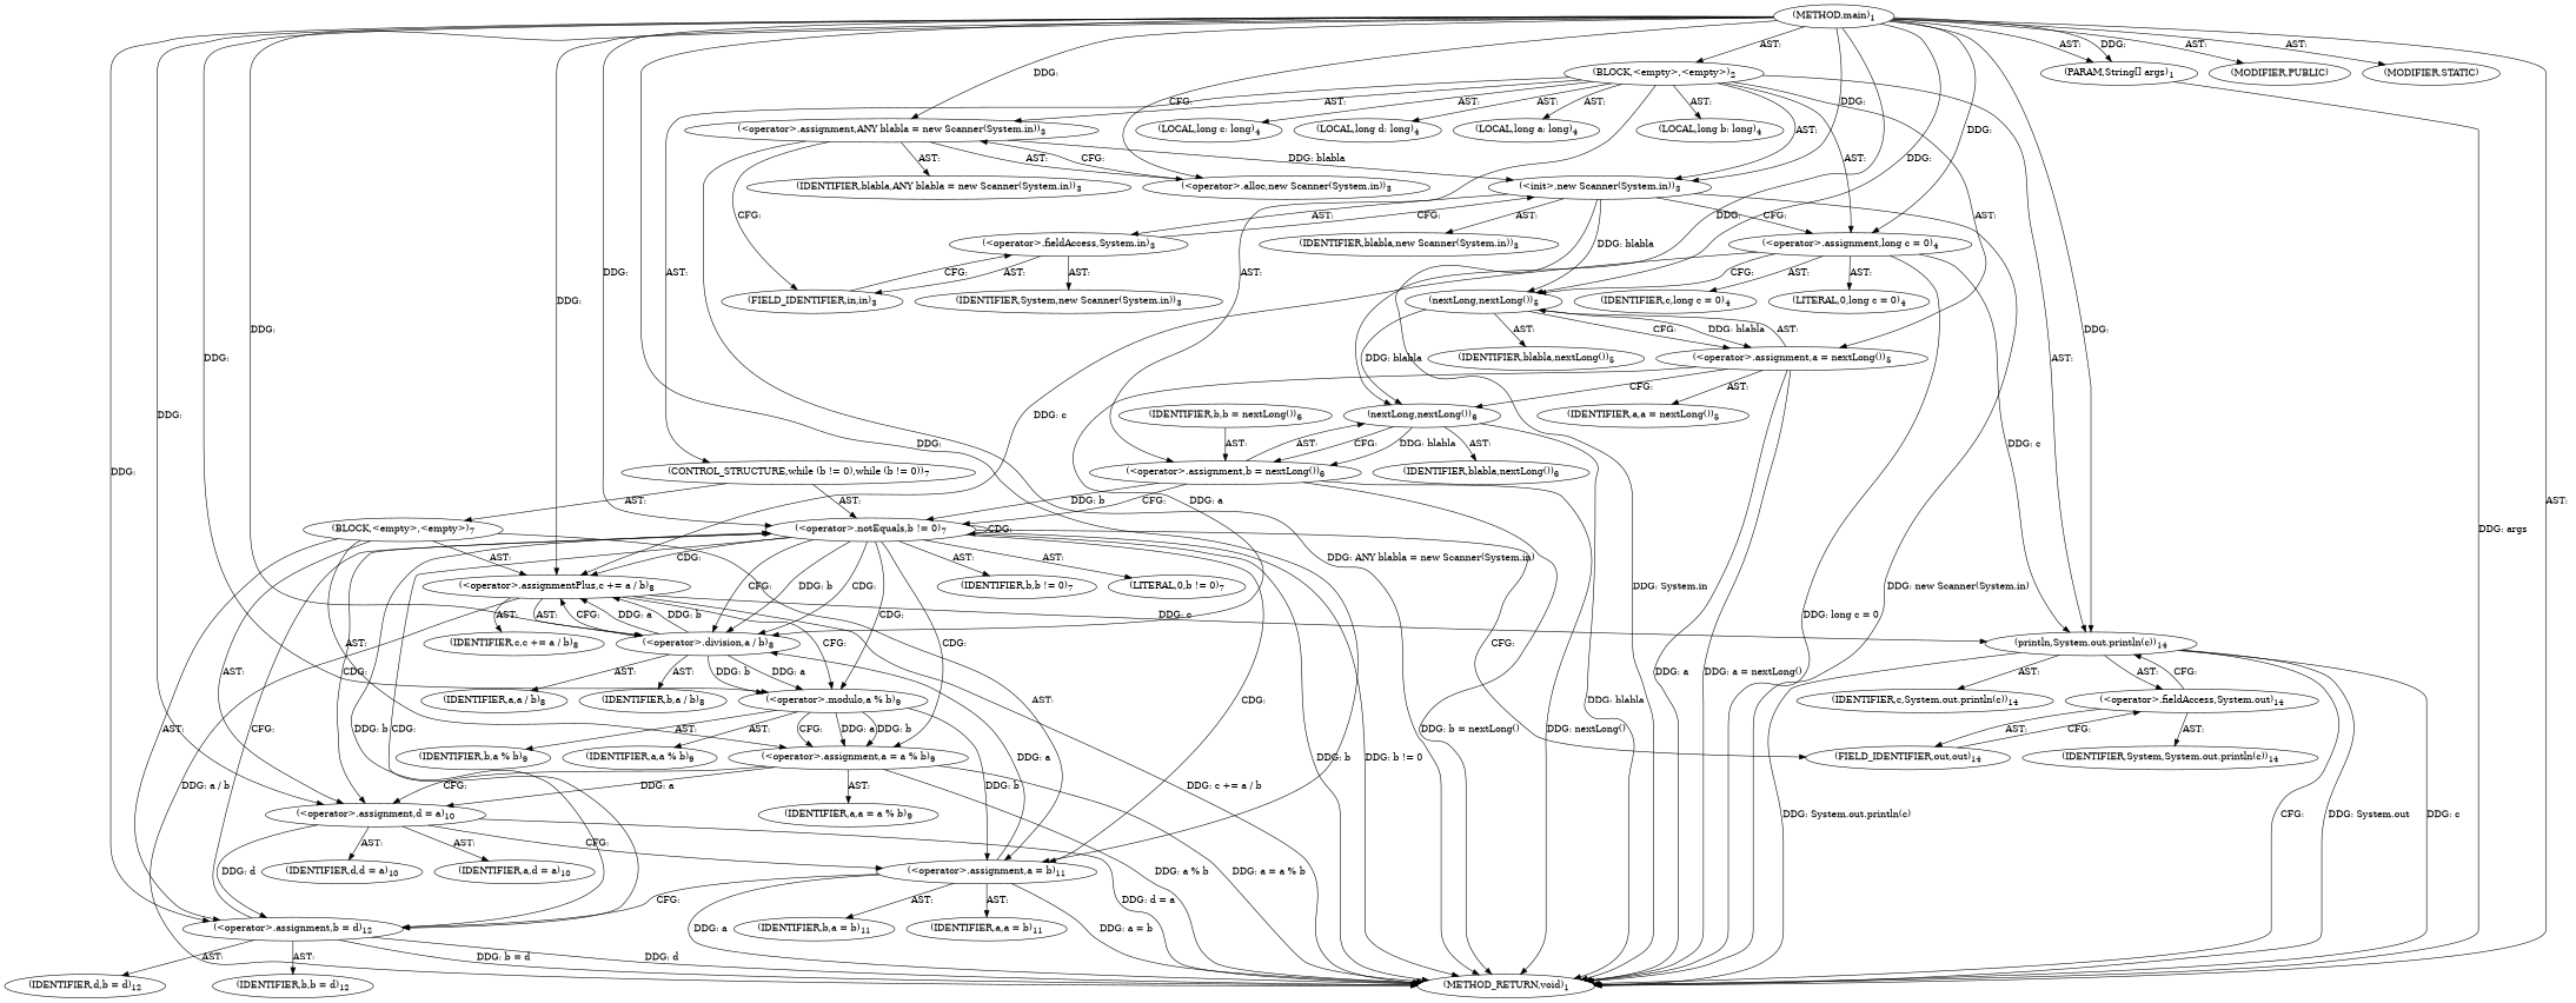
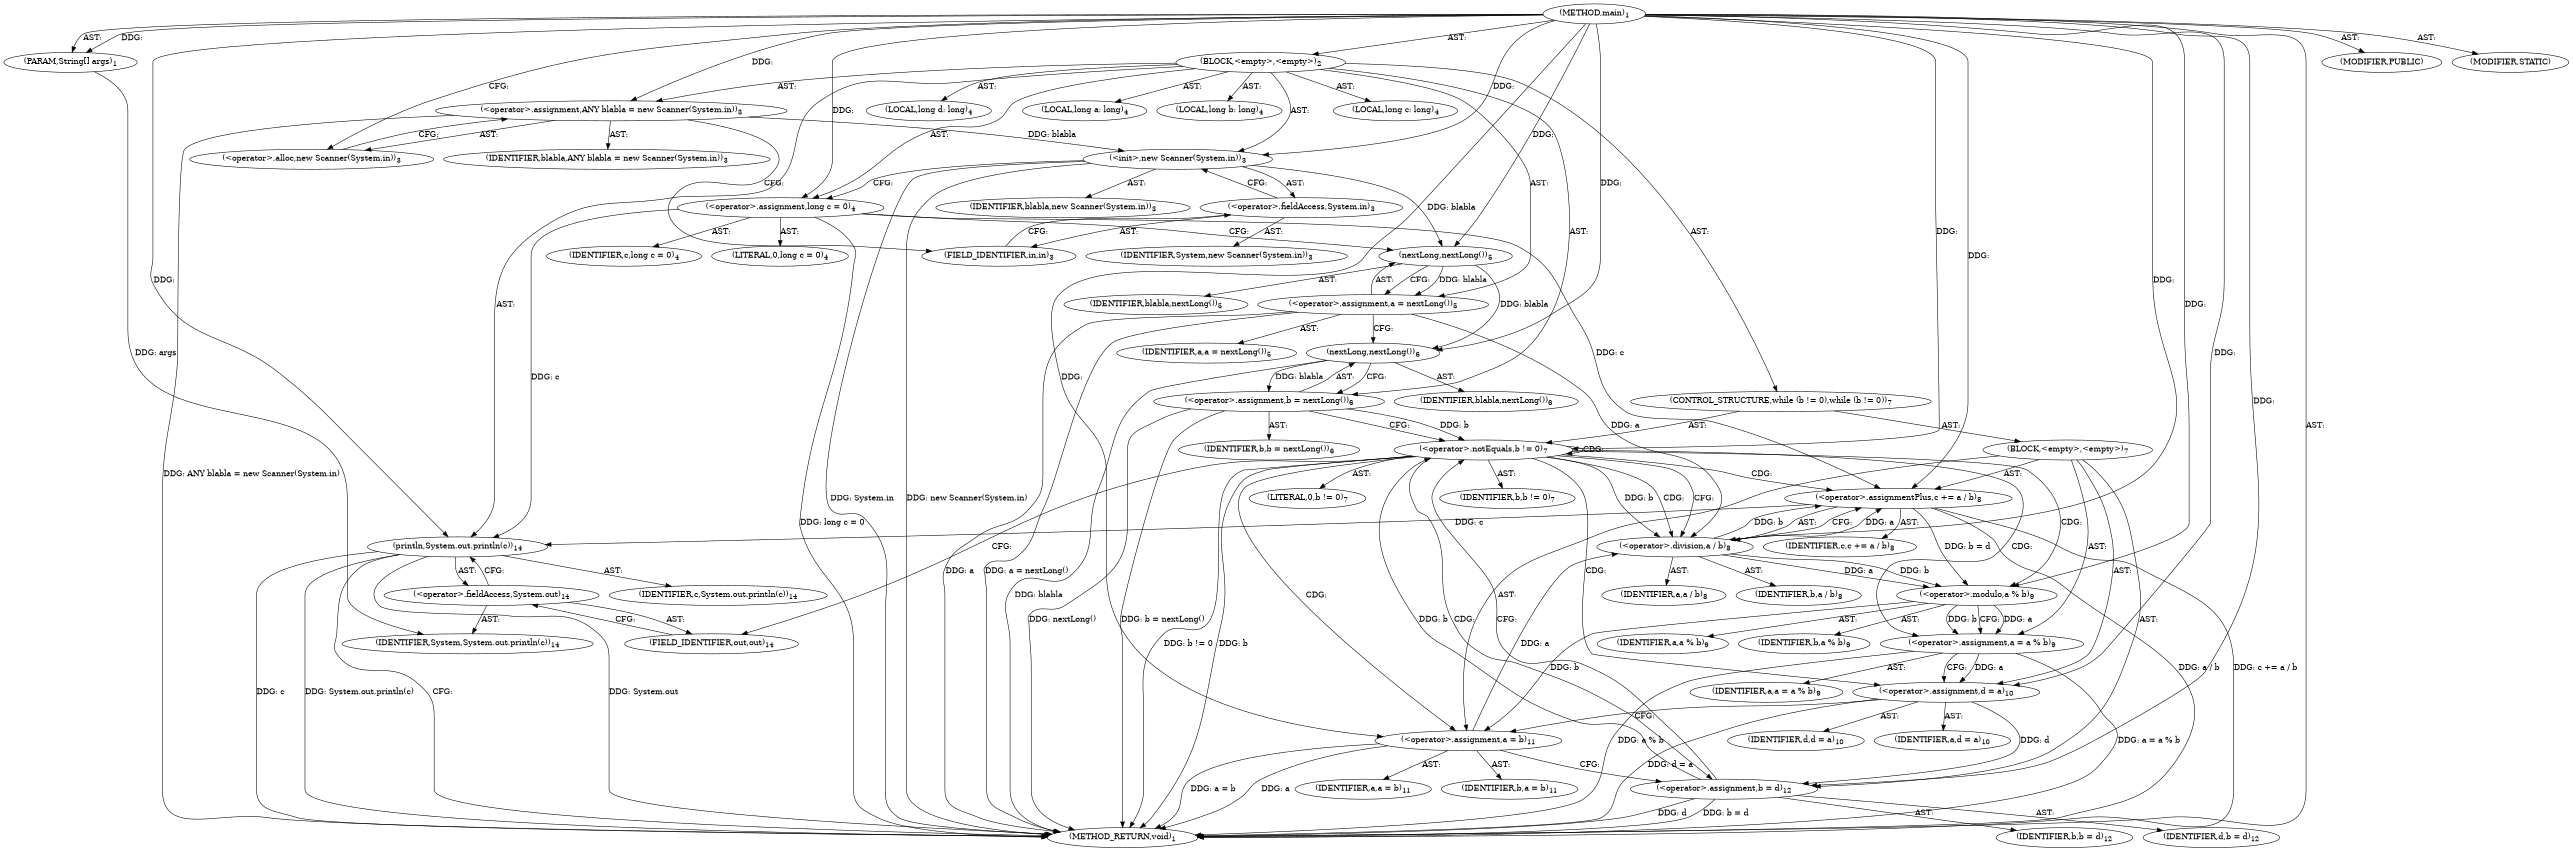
  digraph {
    n1 [label=<(METHOD,main)<SUB>1</SUB>>]
    n2 [label=<(PARAM,String[] args)<SUB>1</SUB>>]
    n3 [label=<(BLOCK,&lt;empty&gt;,&lt;empty&gt;)<SUB>2</SUB>>]
    n4 [label=<(&lt;operator&gt;.assignment,ANY blabla = new Scanner(System.in))<SUB>3</SUB>>]
    n5 [label=<(&lt;operator&gt;.alloc,new Scanner(System.in))<SUB>3</SUB>>]
    n6 [label=<(&lt;init&gt;,new Scanner(System.in))<SUB>3</SUB>>]
    n7 [label=<(&lt;operator&gt;.assignment,long c = 0)<SUB>4</SUB>>]
    n8 [label=<(nextLong,nextLong())<SUB>5</SUB>>]
    n9 [label=<(nextLong,nextLong())<SUB>6</SUB>>]
    n10 [label=<(&lt;operator&gt;.notEquals,b != 0)<SUB>7</SUB>>]
    n11 [label=<(&lt;operator&gt;.assignmentPlus,c += a / b)<SUB>8</SUB>>]
    n12 [label=<(&lt;operator&gt;.division,a / b)<SUB>8</SUB>>]
    n13 [label=<(&lt;operator&gt;.modulo,a % b)<SUB>9</SUB>>]
    n14 [label=<(&lt;operator&gt;.assignment,d = a)<SUB>10</SUB>>]
    n15 [label=<(&lt;operator&gt;.assignment,a = b)<SUB>11</SUB>>]
    n16 [label=<(&lt;operator&gt;.assignment,b = d)<SUB>12</SUB>>]
    n17 [label=<(println,System.out.println(c))<SUB>14</SUB>>]
    n18 [label=<(MODIFIER,PUBLIC)>]
    n19 [label=<(MODIFIER,STATIC)>]
    n20 [label=<(METHOD_RETURN,void)<SUB>1</SUB>>]
    n21 [label=<(LOCAL,long a: long)<SUB>4</SUB>>]
    n22 [label=<(LOCAL,long b: long)<SUB>4</SUB>>]
    n23 [label=<(LOCAL,long c: long)<SUB>4</SUB>>]
    n24 [label=<(LOCAL,long d: long)<SUB>4</SUB>>]
    n25 [label=<(&lt;operator&gt;.assignment,a = nextLong())<SUB>5</SUB>>]
    n26 [label=<(&lt;operator&gt;.assignment,b = nextLong())<SUB>6</SUB>>]
    n27 [label=<(CONTROL_STRUCTURE,while (b != 0),while (b != 0))<SUB>7</SUB>>]
    n28 [label=<(IDENTIFIER,blabla,ANY blabla = new Scanner(System.in))<SUB>3</SUB>>]
    n29 [label=<(FIELD_IDENTIFIER,in,in)<SUB>3</SUB>>]
    n30 [label=<(IDENTIFIER,blabla,new Scanner(System.in))<SUB>3</SUB>>]
    n31 [label=<(&lt;operator&gt;.fieldAccess,System.in)<SUB>3</SUB>>]
    n32 [label=<(IDENTIFIER,c,long c = 0)<SUB>4</SUB>>]
    n33 [label=<(LITERAL,0,long c = 0)<SUB>4</SUB>>]
    n34 [label=<(IDENTIFIER,blabla,nextLong())<SUB>5</SUB>>]
    n35 [label=<(IDENTIFIER,blabla,nextLong())<SUB>6</SUB>>]
    n36 [label=<(IDENTIFIER,b,b != 0)<SUB>7</SUB>>]
    n37 [label=<(LITERAL,0,b != 0)<SUB>7</SUB>>]
    n38 [label=<(&lt;operator&gt;.assignment,a = a % b)<SUB>9</SUB>>]
    n39 [label=<(FIELD_IDENTIFIER,out,out)<SUB>14</SUB>>]
    n40 [label=<(IDENTIFIER,c,c += a / b)<SUB>8</SUB>>]
    n41 [label=<(IDENTIFIER,a,a / b)<SUB>8</SUB>>]
    n42 [label=<(IDENTIFIER,b,a / b)<SUB>8</SUB>>]
    n43 [label=<(IDENTIFIER,a,a % b)<SUB>9</SUB>>]
    n44 [label=<(IDENTIFIER,b,a % b)<SUB>9</SUB>>]
    n45 [label=<(IDENTIFIER,d,d = a)<SUB>10</SUB>>]
    n46 [label=<(IDENTIFIER,a,d = a)<SUB>10</SUB>>]
    n47 [label=<(IDENTIFIER,a,a = b)<SUB>11</SUB>>]
    n48 [label=<(IDENTIFIER,b,a = b)<SUB>11</SUB>>]
    n49 [label=<(IDENTIFIER,b,b = d)<SUB>12</SUB>>]
    n50 [label=<(IDENTIFIER,d,b = d)<SUB>12</SUB>>]
    n51 [label=<(&lt;operator&gt;.fieldAccess,System.out)<SUB>14</SUB>>]
    n52 [label=<(IDENTIFIER,c,System.out.println(c))<SUB>14</SUB>>]
    n53 [label=<(IDENTIFIER,a,a = nextLong())<SUB>5</SUB>>]
    n54 [label=<(IDENTIFIER,b,b = nextLong())<SUB>6</SUB>>]
    n55 [label=<(BLOCK,&lt;empty&gt;,&lt;empty&gt;)<SUB>7</SUB>>]
    n56 [label=<(IDENTIFIER,System,new Scanner(System.in))<SUB>3</SUB>>]
    n57 [label=<(IDENTIFIER,a,a = a % b)<SUB>9</SUB>>]
    n58 [label=<(IDENTIFIER,System,System.out.println(c))<SUB>14</SUB>>]
    n1 -> n2 [label="AST: "]
    n1 -> n2 [label="DDG: "]
    n1 -> n3 [label="AST: "]
    n1 -> n4 [label="DDG: "]
    n1 -> n5 [label="CFG: "]
    n1 -> n6 [label="DDG: "]
    n1 -> n7 [label="DDG: "]
    n1 -> n8 [label="DDG: "]
    n1 -> n9 [label="DDG: "]
    n1 -> n10 [label="DDG: "]
    n1 -> n11 [label="DDG: "]
    n1 -> n12 [label="DDG: "]
    n1 -> n13 [label="DDG: "]
    n1 -> n14 [label="DDG: "]
    n1 -> n15 [label="DDG: "]
    n1 -> n16 [label="DDG: "]
    n1 -> n17 [label="DDG: "]
    n1 -> n18 [label="AST: "]
    n1 -> n19 [label="AST: "]
    n1 -> n20 [label="AST: "]
-   n2 -> n20 [label="DDG: args"]
+   n2 -> n58 [label="DDG: args"]
    n3 -> n4 [label="AST: "]
    n3 -> n6 [label="AST: "]
    n3 -> n7 [label="AST: "]
    n3 -> n17 [label="AST: "]
    n3 -> n21 [label="AST: "]
    n3 -> n22 [label="AST: "]
    n3 -> n23 [label="AST: "]
    n3 -> n24 [label="AST: "]
    n3 -> n25 [label="AST: "]
    n3 -> n26 [label="AST: "]
    n3 -> n27 [label="AST: "]
    n4 -> n5 [label="AST: "]
    n4 -> n6 [label="DDG: blabla"]
    n4 -> n20 [label="DDG: ANY blabla = new Scanner(System.in)"]
    n4 -> n28 [label="AST: "]
    n4 -> n29 [label="CFG: "]
    n5 -> n4 [label="CFG: "]
    n6 -> n7 [label="CFG: "]
    n6 -> n8 [label="DDG: blabla"]
    n6 -> n20 [label="DDG: System.in"]
    n6 -> n20 [label="DDG: new Scanner(System.in)"]
    n6 -> n30 [label="AST: "]
    n6 -> n31 [label="AST: "]
    n7 -> n8 [label="CFG: "]
    n7 -> n11 [label="DDG: c"]
    n7 -> n17 [label="DDG: c"]
    n7 -> n20 [label="DDG: long c = 0"]
    n7 -> n32 [label="AST: "]
    n7 -> n33 [label="AST: "]
    n8 -> n9 [label="DDG: blabla"]
    n8 -> n25 [label="CFG: "]
    n8 -> n25 [label="DDG: blabla"]
    n8 -> n34 [label="AST: "]
    n9 -> n20 [label="DDG: blabla"]
    n9 -> n26 [label="CFG: "]
    n9 -> n26 [label="DDG: blabla"]
    n9 -> n35 [label="AST: "]
    n10 -> n10 [label="CDG: "]
    n10 -> n11 [label="CDG: "]
    n10 -> n12 [label="CFG: "]
    n10 -> n12 [label="DDG: b"]
    n10 -> n12 [label="CDG: "]
    n10 -> n13 [label="CDG: "]
    n10 -> n14 [label="CDG: "]
    n10 -> n15 [label="CDG: "]
    n10 -> n16 [label="CDG: "]
    n10 -> n20 [label="DDG: b"]
    n10 -> n20 [label="DDG: b != 0"]
    n10 -> n36 [label="AST: "]
    n10 -> n37 [label="AST: "]
    n10 -> n38 [label="CDG: "]
    n10 -> n39 [label="CFG: "]
    n11 -> n12 [label="AST: "]
-   n11 -> n13 [label="CFG: "]
+   n11 -> n13 [label="DDG: b = d"]
    n11 -> n17 [label="DDG: c"]
    n11 -> n20 [label="DDG: a / b"]
    n11 -> n20 [label="DDG: c += a / b"]
    n11 -> n40 [label="AST: "]
    n12 -> n11 [label="CFG: "]
    n12 -> n11 [label="DDG: a"]
    n12 -> n11 [label="DDG: b"]
    n12 -> n13 [label="DDG: a"]
    n12 -> n13 [label="DDG: b"]
    n12 -> n41 [label="AST: "]
    n12 -> n42 [label="AST: "]
    n13 -> n15 [label="DDG: b"]
    n13 -> n38 [label="CFG: "]
    n13 -> n38 [label="DDG: a"]
    n13 -> n38 [label="DDG: b"]
    n13 -> n43 [label="AST: "]
    n13 -> n44 [label="AST: "]
    n14 -> n15 [label="CFG: "]
    n14 -> n16 [label="DDG: d"]
    n14 -> n20 [label="DDG: d = a"]
    n14 -> n45 [label="AST: "]
    n14 -> n46 [label="AST: "]
    n15 -> n12 [label="DDG: a"]
    n15 -> n16 [label="CFG: "]
    n15 -> n20 [label="DDG: a"]
    n15 -> n20 [label="DDG: a = b"]
    n15 -> n47 [label="AST: "]
    n15 -> n48 [label="AST: "]
    n16 -> n10 [label="CFG: "]
    n16 -> n10 [label="DDG: b"]
    n16 -> n20 [label="DDG: d"]
    n16 -> n20 [label="DDG: b = d"]
    n16 -> n49 [label="AST: "]
    n16 -> n50 [label="AST: "]
    n17 -> n20 [label="CFG: "]
    n17 -> n20 [label="DDG: System.out"]
    n17 -> n20 [label="DDG: c"]
    n17 -> n20 [label="DDG: System.out.println(c)"]
    n17 -> n51 [label="AST: "]
    n17 -> n52 [label="AST: "]
    n25 -> n8 [label="AST: "]
    n25 -> n9 [label="CFG: "]
    n25 -> n12 [label="DDG: a"]
    n25 -> n20 [label="DDG: a"]
    n25 -> n20 [label="DDG: a = nextLong()"]
    n25 -> n53 [label="AST: "]
    n26 -> n9 [label="AST: "]
    n26 -> n10 [label="CFG: "]
    n26 -> n10 [label="DDG: b"]
    n26 -> n20 [label="DDG: nextLong()"]
    n26 -> n20 [label="DDG: b = nextLong()"]
-   n54 -> n26 [label="AST: "]
+   n26 -> n54 [label="AST: "]
    n27 -> n10 [label="AST: "]
    n27 -> n55 [label="AST: "]
    n29 -> n31 [label="CFG: "]
    n31 -> n6 [label="CFG: "]
    n31 -> n29 [label="AST: "]
    n31 -> n56 [label="AST: "]
    n38 -> n14 [label="CFG: "]
    n38 -> n14 [label="DDG: a"]
    n38 -> n20 [label="DDG: a % b"]
    n38 -> n20 [label="DDG: a = a % b"]
    n38 -> n57 [label="AST: "]
    n39 -> n51 [label="CFG: "]
    n51 -> n17 [label="CFG: "]
    n51 -> n39 [label="AST: "]
    n51 -> n58 [label="AST: "]
    n55 -> n11 [label="AST: "]
    n55 -> n14 [label="AST: "]
    n55 -> n15 [label="AST: "]
    n55 -> n16 [label="AST: "]
    n55 -> n38 [label="AST: "]
  }
